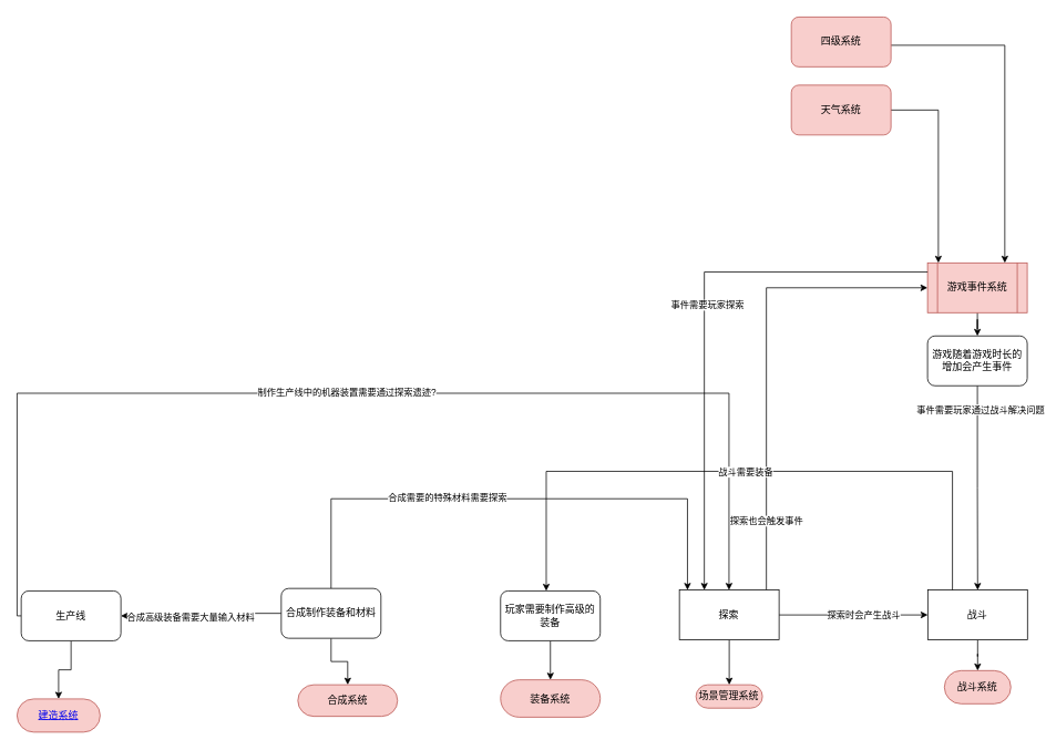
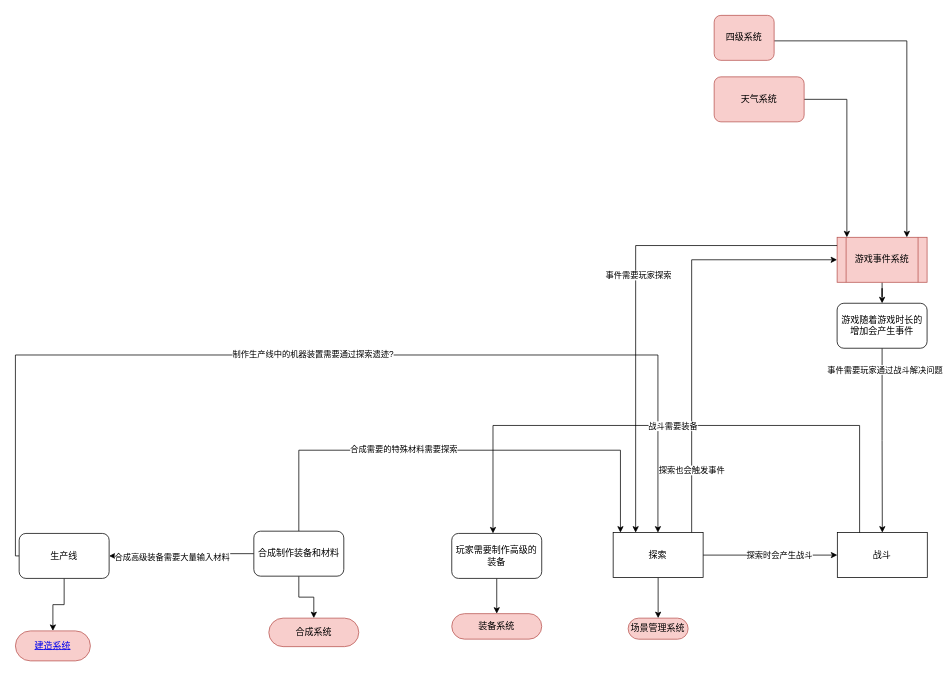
  <mxCell id="0" />
  <mxCell id="1" parent="0" />
  <mxCell id="2" value="场景管理系统" style="rounded=1;whiteSpace=wrap;html=1;fillColor=#f8cecc;strokeColor=#b85450;arcSize=50;" parent="1" vertex="1"><mxGeometry x="837.27" y="824" width="80" height="28.09" as="geometry" /></mxCell>
  <mxCell id="3" style="edgeStyle=orthogonalEdgeStyle;rounded=0;orthogonalLoop=1;jettySize=auto;html=1;" parent="1" source="15" target="2" edge="1"><mxGeometry relative="1" as="geometry"><mxPoint x="837.27" y="844.91" as="targetPoint" /></mxGeometry></mxCell>
- <mxCell id="4" value="装备系统" style="rounded=1;whiteSpace=wrap;html=1;fillColor=#f8cecc;strokeColor=#b85450;arcSize=50;" parent="1" vertex="1"><mxGeometry x="602" y="818" width="120" height="45" as="geometry" /></mxCell>
+ <mxCell id="4" value="装备系统" style="rounded=1;whiteSpace=wrap;html=1;fillColor=#f8cecc;strokeColor=#b85450;arcSize=50;" parent="1" vertex="1"><mxGeometry x="602" y="818" width="120" height="34" as="geometry" /></mxCell>
  <mxCell id="5" style="edgeStyle=orthogonalEdgeStyle;rounded=0;orthogonalLoop=1;jettySize=auto;html=1;" parent="1" source="36" target="15" edge="1"><mxGeometry relative="1" as="geometry"><Array as="points"><mxPoint x="20" y="741" /><mxPoint x="20" y="473" /><mxPoint x="877" y="473" /></Array></mxGeometry></mxCell>
  <mxCell id="6" value="制作生产线中的机器装置需要通过探索遗迹?" style="edgeLabel;html=1;align=center;verticalAlign=middle;resizable=0;points=[];" parent="5" vertex="1" connectable="0"><mxGeometry x="-0.021" y="2" relative="1" as="geometry"><mxPoint as="offset" /></mxGeometry></mxCell>
  <mxCell id="7" style="edgeStyle=orthogonalEdgeStyle;rounded=0;orthogonalLoop=1;jettySize=auto;html=1;" parent="1" source="30" target="19" edge="1"><mxGeometry relative="1" as="geometry" /></mxCell>
  <mxCell id="8" value="事件需要玩家通过战斗解决问题" style="edgeLabel;html=1;align=center;verticalAlign=middle;resizable=0;points=[];" parent="7" vertex="1" connectable="0"><mxGeometry x="-0.773" y="3" relative="1" as="geometry"><mxPoint as="offset" /></mxGeometry></mxCell>
  <mxCell id="9" style="edgeStyle=orthogonalEdgeStyle;rounded=0;orthogonalLoop=1;jettySize=auto;html=1;" parent="1" source="10" target="4" edge="1"><mxGeometry relative="1" as="geometry" /></mxCell>
  <mxCell id="10" value="玩家需要制作高级的装备" style="rounded=1;whiteSpace=wrap;html=1;" parent="1" vertex="1"><mxGeometry x="602" y="711" width="120" height="60" as="geometry" /></mxCell>
  <mxCell id="11" style="edgeStyle=orthogonalEdgeStyle;rounded=0;orthogonalLoop=1;jettySize=auto;html=1;" parent="1" source="15" target="19" edge="1"><mxGeometry relative="1" as="geometry" /></mxCell>
  <mxCell id="12" value="探索时会产生战斗" style="edgeLabel;html=1;align=center;verticalAlign=middle;resizable=0;points=[];" parent="11" vertex="1" connectable="0"><mxGeometry x="0.128" relative="1" as="geometry"><mxPoint as="offset" /></mxGeometry></mxCell>
  <mxCell id="13" style="edgeStyle=orthogonalEdgeStyle;rounded=0;orthogonalLoop=1;jettySize=auto;html=1;" parent="1" source="15" target="32" edge="1"><mxGeometry relative="1" as="geometry"><Array as="points"><mxPoint x="922" y="346" /></Array></mxGeometry></mxCell>
  <mxCell id="14" value="探索也会触发事件" style="edgeLabel;html=1;align=center;verticalAlign=middle;resizable=0;points=[];" parent="13" vertex="1" connectable="0"><mxGeometry x="-0.704" y="1" relative="1" as="geometry"><mxPoint as="offset" /></mxGeometry></mxCell>
  <mxCell id="15" value="探索" style="rounded=0;whiteSpace=wrap;html=1;" parent="1" vertex="1"><mxGeometry x="817.27" y="709.91" width="120" height="60" as="geometry" /></mxCell>
  <mxCell id="16" value="" style="group" parent="1" vertex="1" connectable="0"><mxGeometry x="1116.27" y="709.91" width="120" height="137" as="geometry" /></mxCell>
- <mxCell id="17" value="战斗系统" style="rounded=1;whiteSpace=wrap;html=1;fillColor=#f8cecc;strokeColor=#b85450;arcSize=50;" parent="16" vertex="1"><mxGeometry x="20" y="97" width="80" height="40" as="geometry" /></mxCell>
- <mxCell id="18" style="edgeStyle=orthogonalEdgeStyle;rounded=0;orthogonalLoop=1;jettySize=auto;html=1;" parent="16" source="19" target="17" edge="1"><mxGeometry relative="1" as="geometry" /></mxCell>
  <mxCell id="19" value="战斗" style="rounded=0;whiteSpace=wrap;html=1;" parent="16" vertex="1"><mxGeometry width="120" height="60" as="geometry" /></mxCell>
  <mxCell id="20" style="edgeStyle=orthogonalEdgeStyle;rounded=0;orthogonalLoop=1;jettySize=auto;html=1;" parent="1" source="19" target="10" edge="1"><mxGeometry relative="1" as="geometry"><Array as="points"><mxPoint x="1146" y="567" /><mxPoint x="657" y="567" /></Array></mxGeometry></mxCell>
  <mxCell id="21" value="战斗需要装备" style="edgeLabel;html=1;align=center;verticalAlign=middle;resizable=0;points=[];" parent="20" vertex="1" connectable="0"><mxGeometry x="0.01" relative="1" as="geometry"><mxPoint as="offset" /></mxGeometry></mxCell>
  <mxCell id="22" style="edgeStyle=orthogonalEdgeStyle;rounded=0;orthogonalLoop=1;jettySize=auto;html=1;entryX=0.5;entryY=0;entryDx=0;entryDy=0;" parent="1" source="27" target="28" edge="1"><mxGeometry relative="1" as="geometry" /></mxCell>
  <mxCell id="23" style="edgeStyle=orthogonalEdgeStyle;rounded=0;orthogonalLoop=1;jettySize=auto;html=1;entryX=1;entryY=0.5;entryDx=0;entryDy=0;" parent="1" source="27" target="36" edge="1"><mxGeometry relative="1" as="geometry" /></mxCell>
  <mxCell id="24" value="合成高级装备需要大量输入材料" style="edgeLabel;html=1;align=center;verticalAlign=middle;resizable=0;points=[];" parent="23" vertex="1" connectable="0"><mxGeometry x="0.157" y="1" relative="1" as="geometry"><mxPoint as="offset" /></mxGeometry></mxCell>
  <mxCell id="25" style="edgeStyle=orthogonalEdgeStyle;rounded=0;orthogonalLoop=1;jettySize=auto;html=1;" parent="1" source="27" target="15" edge="1"><mxGeometry relative="1" as="geometry"><Array as="points"><mxPoint x="398" y="600" /><mxPoint x="827" y="600" /></Array></mxGeometry></mxCell>
  <mxCell id="26" value="合成需要的特殊材料需要探索" style="edgeLabel;html=1;align=center;verticalAlign=middle;resizable=0;points=[];" parent="25" vertex="1" connectable="0"><mxGeometry x="-0.236" y="2" relative="1" as="geometry"><mxPoint as="offset" /></mxGeometry></mxCell>
  <mxCell id="27" value="合成制作装备和材料" style="rounded=1;whiteSpace=wrap;html=1;" parent="1" vertex="1"><mxGeometry x="338" y="708" width="120" height="60" as="geometry" /></mxCell>
  <mxCell id="28" value="合成系统" style="rounded=1;whiteSpace=wrap;html=1;fillColor=#f8cecc;strokeColor=#b85450;arcSize=50;" parent="1" vertex="1"><mxGeometry x="358" y="824" width="120" height="38" as="geometry" /></mxCell>
  <mxCell id="29" value="" style="group" parent="1" vertex="1" connectable="0"><mxGeometry x="1116" y="316" width="120" height="148" as="geometry" /></mxCell>
  <mxCell id="30" value="游戏随着游戏时长的增加会产生事件" style="rounded=1;whiteSpace=wrap;html=1;" parent="29" vertex="1"><mxGeometry y="88" width="120" height="60" as="geometry" /></mxCell>
  <mxCell id="31" style="edgeStyle=orthogonalEdgeStyle;rounded=0;orthogonalLoop=1;jettySize=auto;html=1;" parent="29" source="32" target="30" edge="1"><mxGeometry relative="1" as="geometry" /></mxCell>
  <mxCell id="32" value="游戏事件系统" style="shape=process;whiteSpace=wrap;html=1;backgroundOutline=1;fillColor=#f8cecc;strokeColor=#b85450;" parent="29" vertex="1"><mxGeometry width="120" height="60" as="geometry" /></mxCell>
  <mxCell id="33" style="edgeStyle=orthogonalEdgeStyle;rounded=0;orthogonalLoop=1;jettySize=auto;html=1;entryX=0.25;entryY=0;entryDx=0;entryDy=0;" parent="1" source="32" target="15" edge="1"><mxGeometry relative="1" as="geometry"><Array as="points"><mxPoint x="847" y="327" /></Array></mxGeometry></mxCell>
  <mxCell id="34" value="事件需要玩家探索" style="edgeLabel;html=1;align=center;verticalAlign=middle;resizable=0;points=[];" parent="33" vertex="1" connectable="0"><mxGeometry x="-0.056" y="3" relative="1" as="geometry"><mxPoint as="offset" /></mxGeometry></mxCell>
  <mxCell id="35" style="edgeStyle=orthogonalEdgeStyle;rounded=0;orthogonalLoop=1;jettySize=auto;html=1;" parent="1" source="36" target="37" edge="1"><mxGeometry relative="1" as="geometry" /></mxCell>
  <mxCell id="36" value="生产线" style="rounded=1;whiteSpace=wrap;html=1;" parent="1" vertex="1"><mxGeometry x="25" y="711" width="120" height="60" as="geometry" /></mxCell>
  <mxCell id="37" value="&lt;a href=&quot;data:page/id,DBMBjDPxNjhQfU15J7hw&quot;&gt;建造系统&lt;/a&gt;" style="rounded=1;whiteSpace=wrap;html=1;fillColor=#f8cecc;strokeColor=#b85450;arcSize=50;" parent="1" vertex="1"><mxGeometry x="20" y="841" width="100" height="40" as="geometry" /></mxCell>
  <mxCell id="38" style="edgeStyle=orthogonalEdgeStyle;rounded=0;orthogonalLoop=1;jettySize=auto;html=1;" parent="1" target="32" edge="1"><mxGeometry relative="1" as="geometry"><mxPoint x="982" y="132" as="sourcePoint" /><mxPoint x="1086" y="316" as="targetPoint" /><Array as="points"><mxPoint x="1129" y="132" /></Array></mxGeometry></mxCell>
  <mxCell id="39" value="天气系统" style="rounded=1;whiteSpace=wrap;html=1;fillColor=#f8cecc;strokeColor=#b85450;" parent="1" vertex="1"><mxGeometry x="952" y="102" width="120" height="60" as="geometry" /></mxCell>
  <mxCell id="40" style="edgeStyle=orthogonalEdgeStyle;rounded=0;orthogonalLoop=1;jettySize=auto;html=1;" parent="1" source="41" target="32" edge="1"><mxGeometry relative="1" as="geometry"><Array as="points"><mxPoint x="1209" y="54" /></Array></mxGeometry></mxCell>
- <mxCell id="41" value="四级系统" style="rounded=1;whiteSpace=wrap;html=1;fillColor=#f8cecc;strokeColor=#b85450;" parent="1" vertex="1"><mxGeometry x="952" y="20" width="120" height="60" as="geometry" /></mxCell>
+ <mxCell id="41" value="四级系统" style="rounded=1;whiteSpace=wrap;html=1;fillColor=#f8cecc;strokeColor=#b85450;" parent="1" vertex="1"><mxGeometry x="952" y="20" width="80" height="60" as="geometry" /></mxCell>
